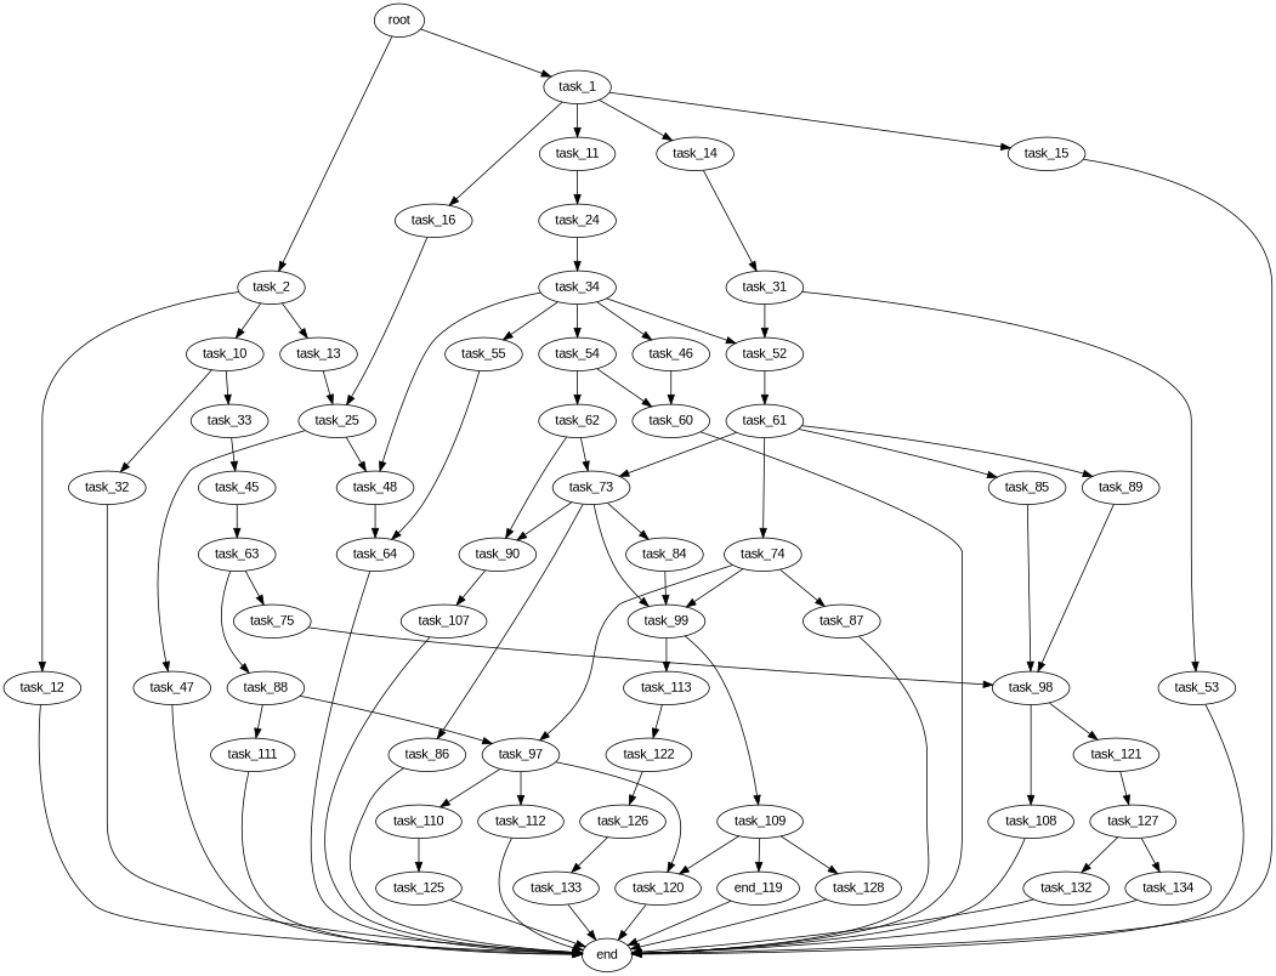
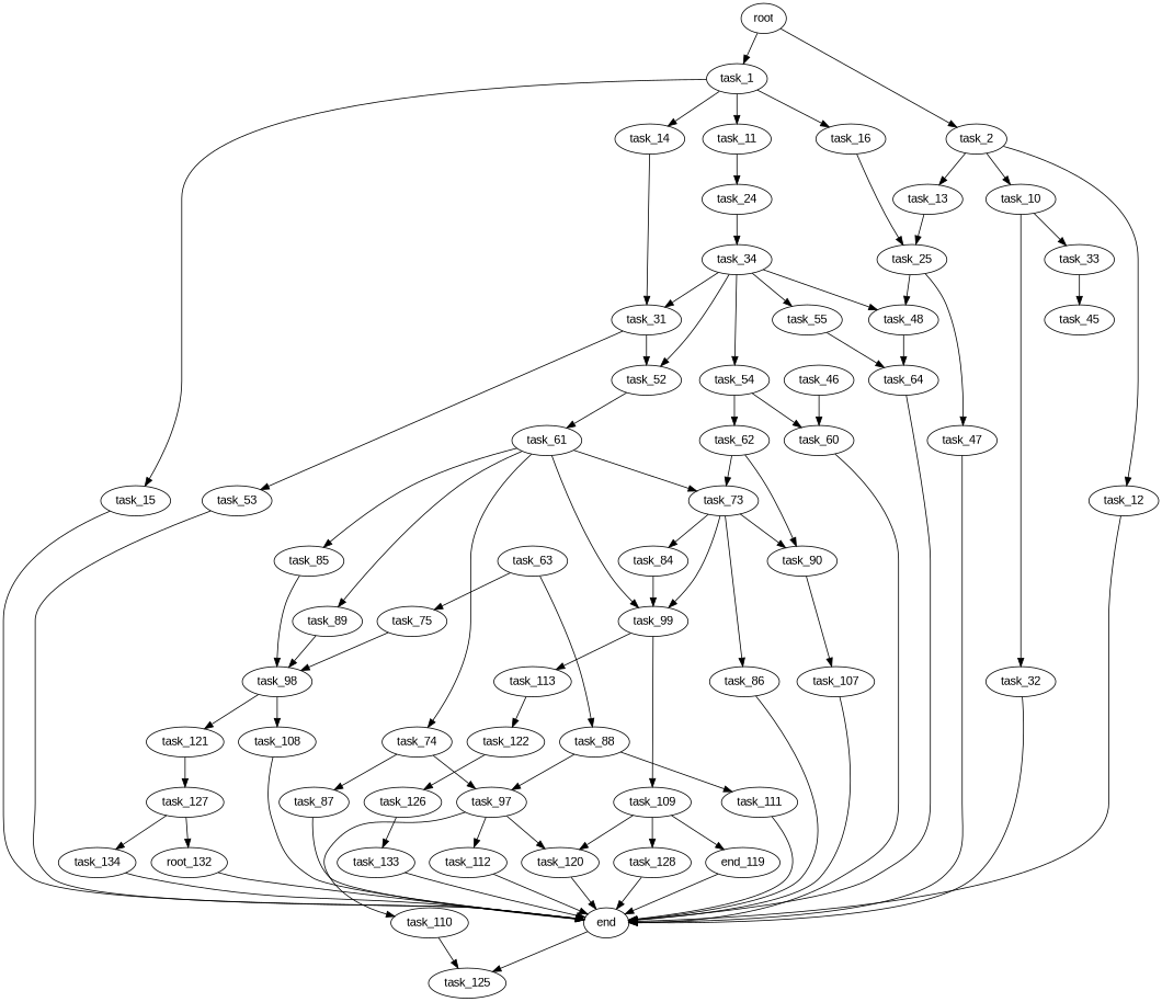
  digraph {
    fontname="Liberation Sans"
    node [fontname="Liberation Sans"]
    edge [fontname="Liberation Sans"]
    root
    task_1
    task_2
    task_11
    task_14
    task_15
    task_16
    task_10
    task_12
    task_13
    task_24
    task_31
    end
    task_25
    task_32
    task_33
    task_45
    task_34
    task_47
    task_48
    task_52
    task_53
    task_46
    task_54
    task_55
    task_64
    task_61
    task_63
    task_60
    task_62
    task_75
    task_88
    task_73
    task_74
    task_85
    task_89
    task_90
    task_84
    task_86
    task_99
    task_87
    task_97
    task_98
    task_107
    task_111
    task_109
    task_113
    task_110
    task_112
    task_120
    task_108
    task_121
    task_125
    task_127
    n55 [label=end_119]
    task_128
    task_122
    task_126
-   task_132
+   task_132 [label=root_132]
    task_134
    task_133
    root -> task_1
    root -> task_2
    task_1 -> task_11
    task_1 -> task_14
    task_1 -> task_15
    task_1 -> task_16
    task_2 -> task_10
    task_2 -> task_12
    task_2 -> task_13
    task_11 -> task_24
    task_14 -> task_31
    task_15 -> end
    task_16 -> task_25
    task_10 -> task_32
    task_10 -> task_33
    task_12 -> end
    task_13 -> task_25
    task_24 -> task_34
    task_31 -> task_52
    task_31 -> task_53
    task_25 -> task_47
    task_25 -> task_48
    task_32 -> end
    task_33 -> task_45
-   task_45 -> task_63
    task_34 -> task_48
    task_34 -> task_52
-   task_34 -> task_46
+   task_34 -> task_31
    task_34 -> task_54
    task_34 -> task_55
    task_47 -> end
    task_48 -> task_64
    task_52 -> task_61
    task_53 -> end
    task_46 -> task_60
    task_54 -> task_60
    task_54 -> task_62
    task_55 -> task_64
    task_64 -> end
    task_61 -> task_73
    task_61 -> task_74
    task_61 -> task_85
    task_61 -> task_89
    task_63 -> task_75
    task_63 -> task_88
    task_60 -> end
    task_62 -> task_73
    task_62 -> task_90
    task_75 -> task_98
    task_88 -> task_97
    task_88 -> task_111
    task_73 -> task_90
    task_73 -> task_84
    task_73 -> task_86
    task_73 -> task_99
-   task_74 -> task_99
+   task_61 -> task_99
    task_74 -> task_87
    task_74 -> task_97
    task_85 -> task_98
    task_89 -> task_98
    task_90 -> task_107
    task_84 -> task_99
    task_86 -> end
    task_99 -> task_109
    task_99 -> task_113
    task_87 -> end
    task_97 -> task_110
    task_97 -> task_112
    task_97 -> task_120
    task_98 -> task_108
    task_98 -> task_121
    task_107 -> end
    task_111 -> end
    task_109 -> task_120
    task_109 -> n55
    task_109 -> task_128
    task_113 -> task_122
    task_110 -> task_125
    task_112 -> end
    task_120 -> end
    task_108 -> end
    task_121 -> task_127
-   task_125 -> end
+   end -> task_125
    task_127 -> task_132
    task_127 -> task_134
    n55 -> end
    task_128 -> end
    task_122 -> task_126
    task_126 -> task_133
    task_132 -> end
    task_134 -> end
    task_133 -> end
  }
